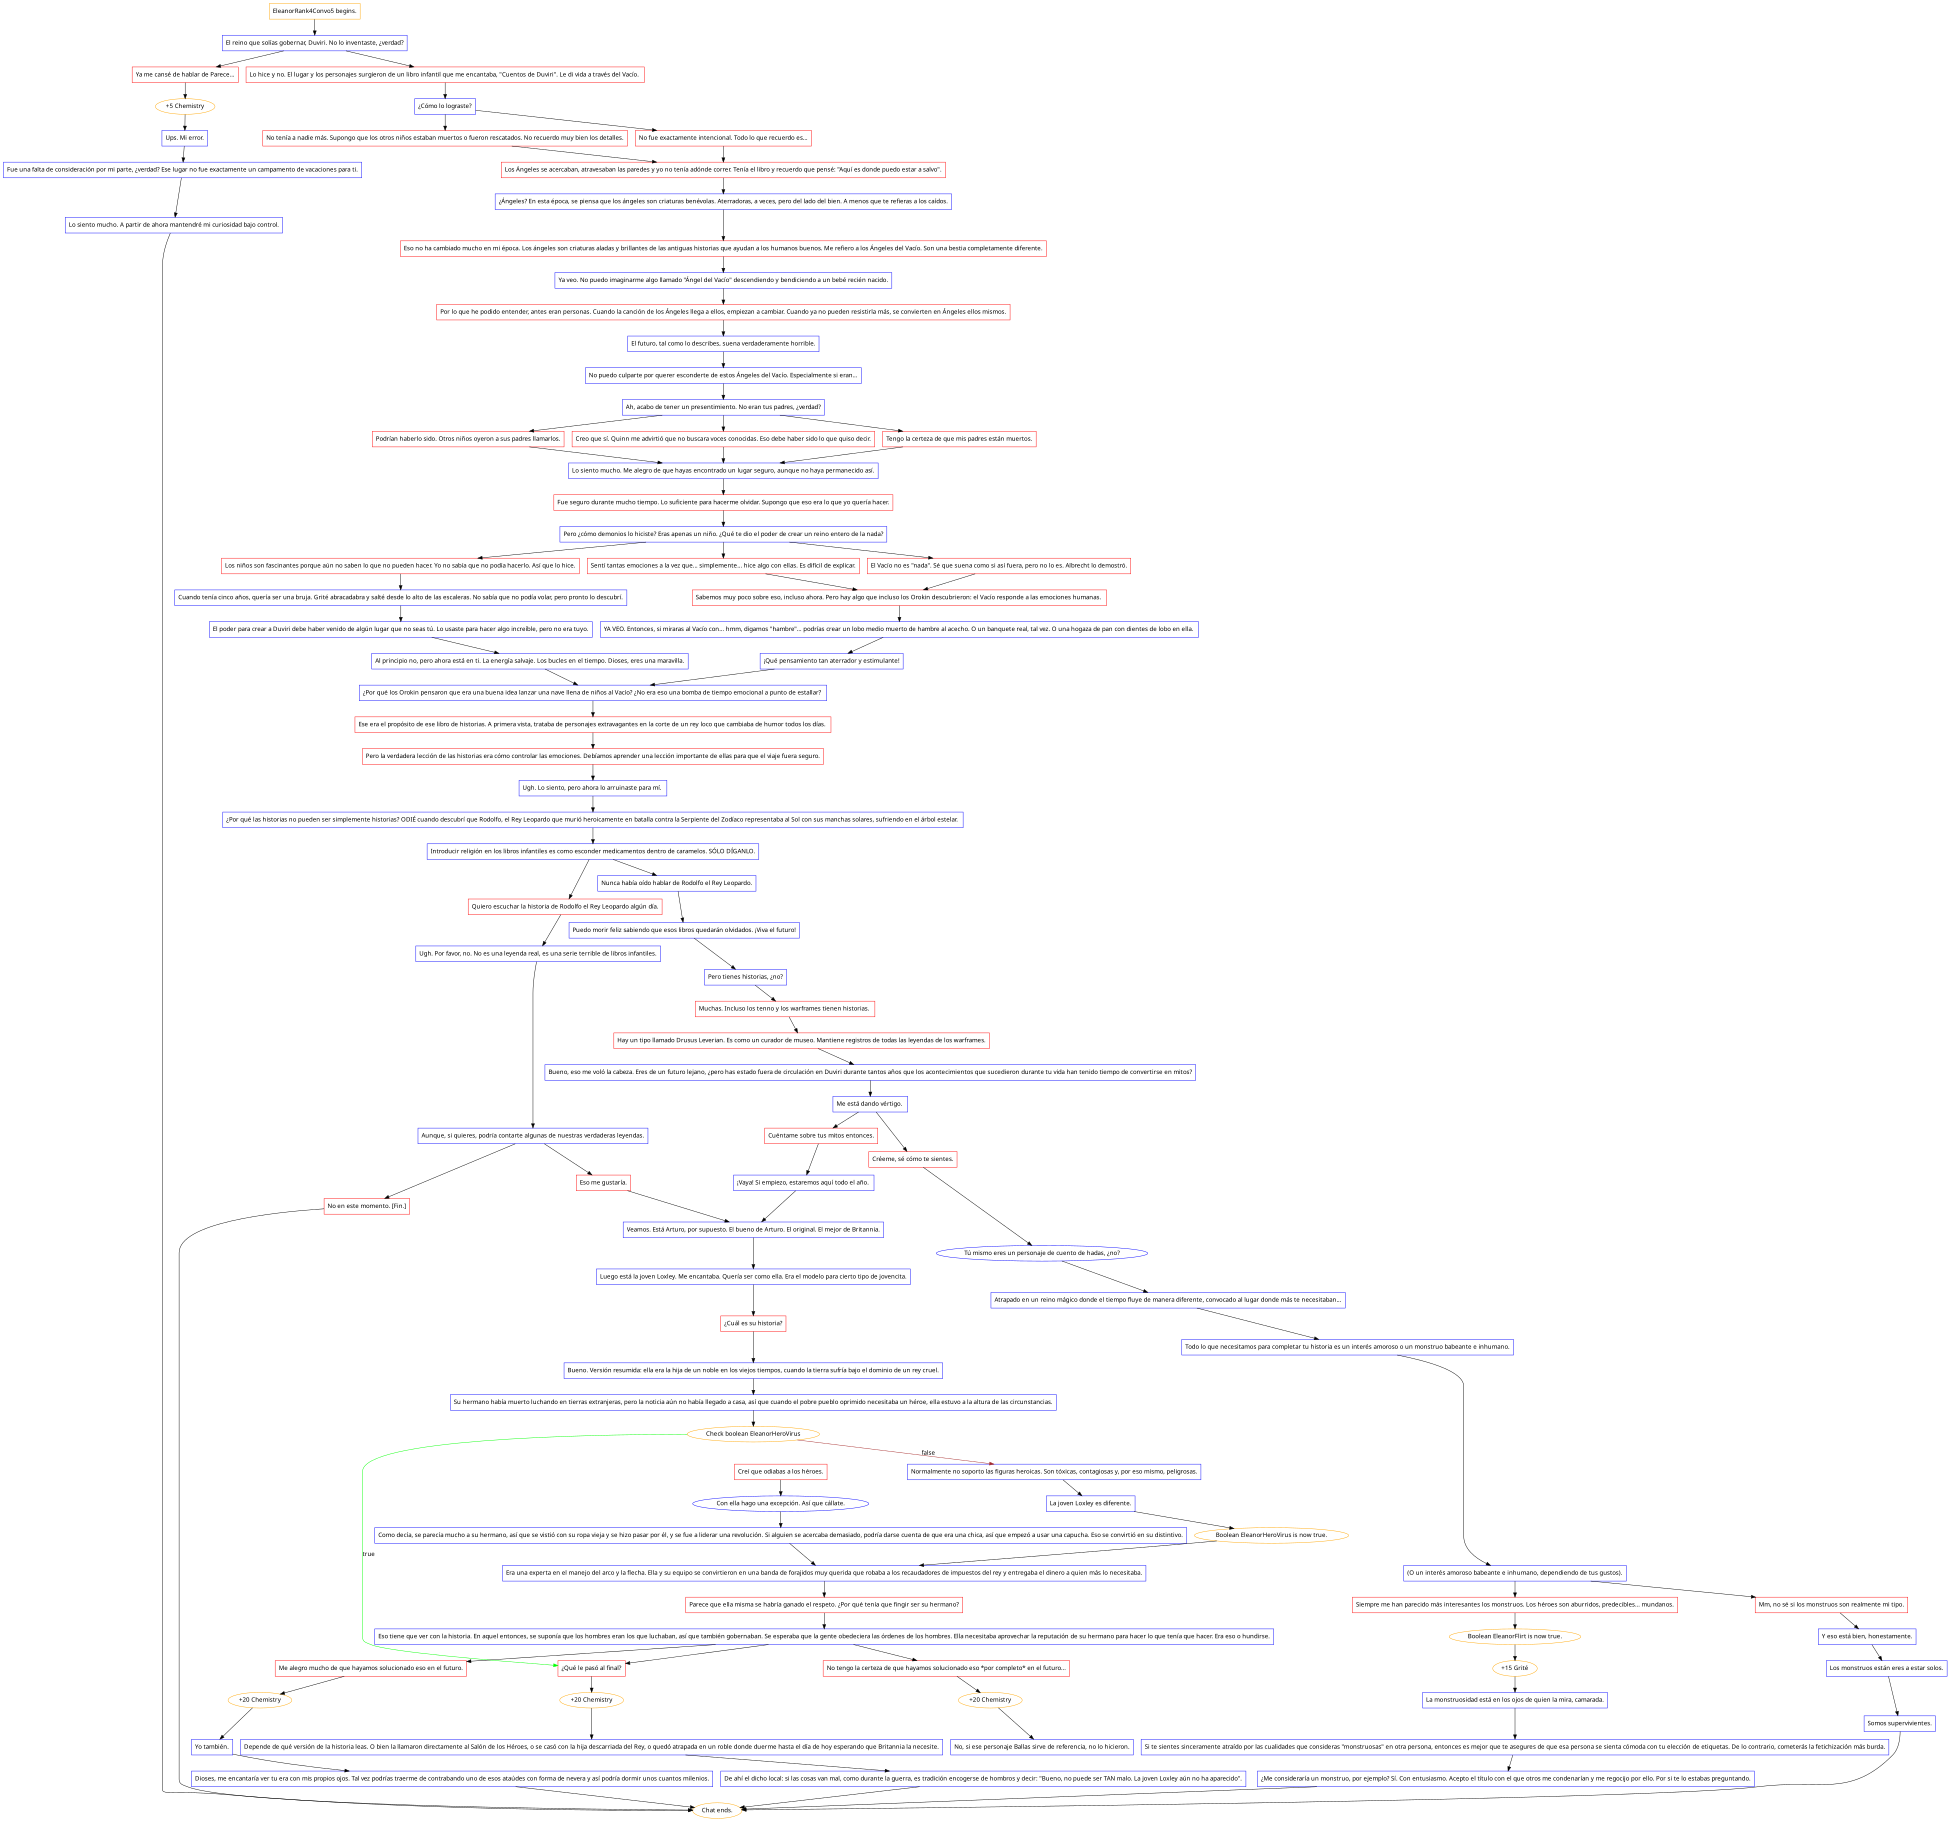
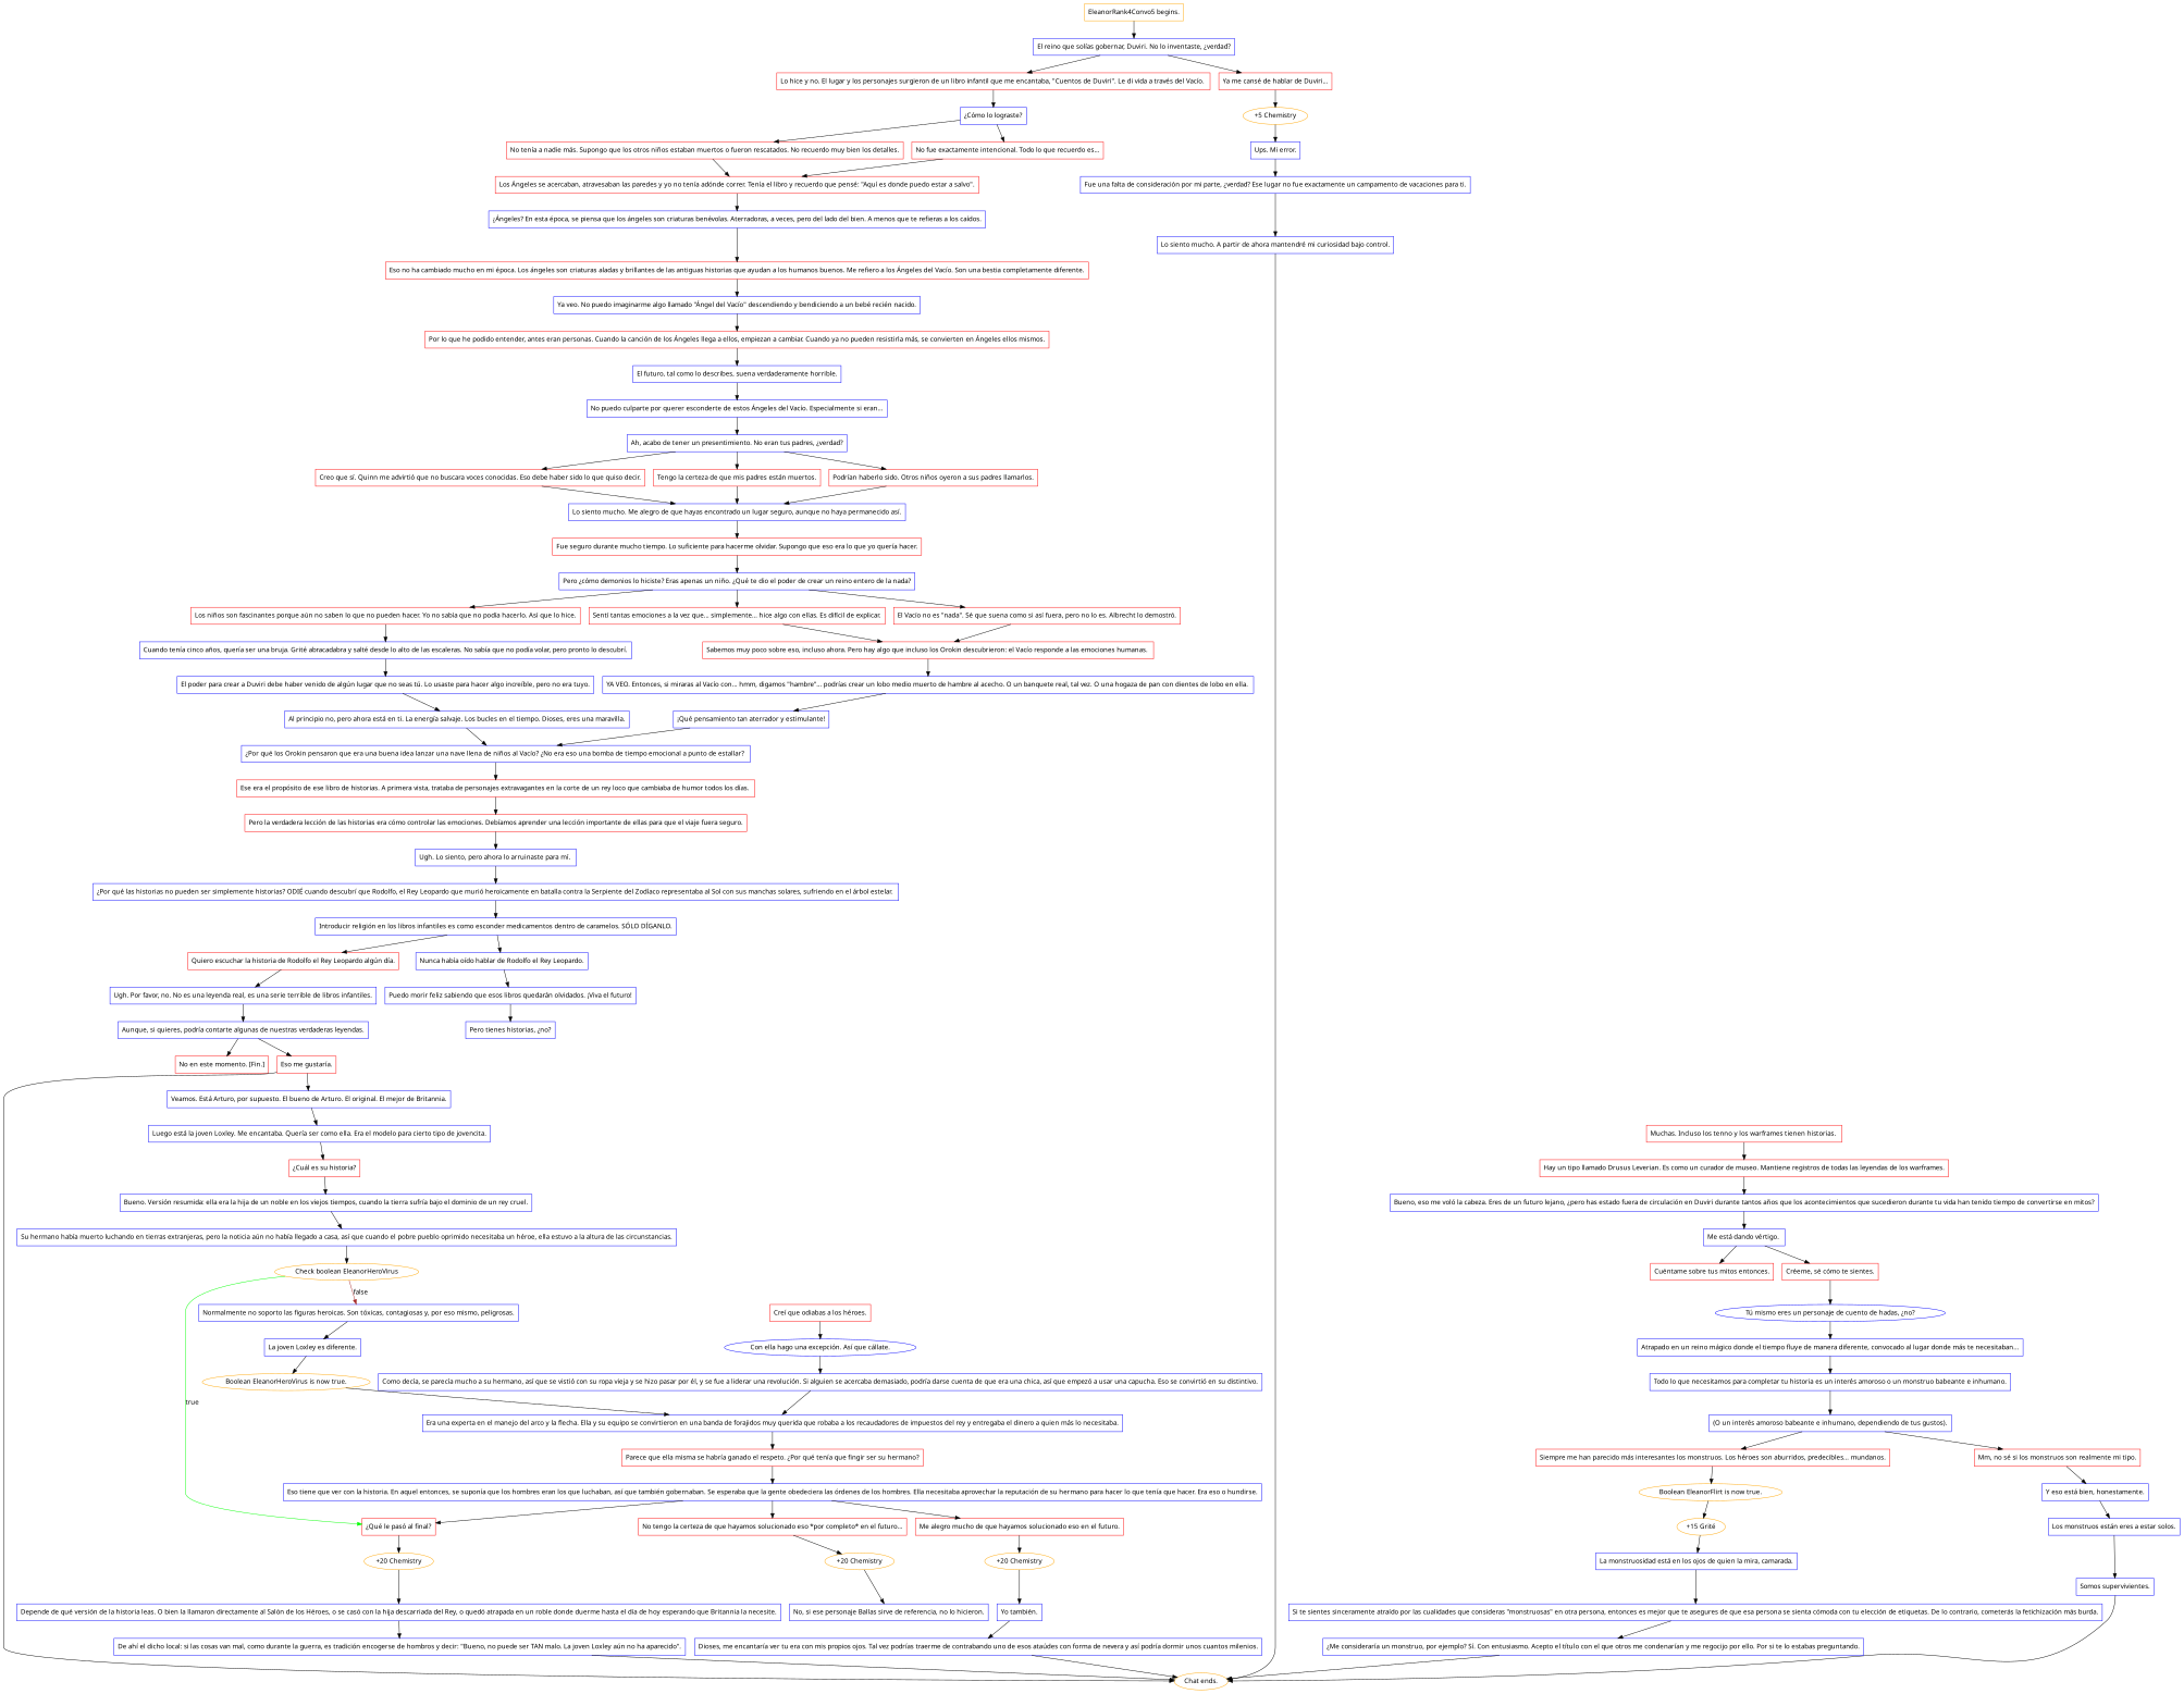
  digraph {
    fontname="Noto Sans"
    node [color=blue fontname="Noto Sans" shape=box]
    edge [fontname="Noto Sans"]
    "EleanorRank4Convo5 begins." [color=orange]
    n2 [label="El reino que solías gobernar, Duviri. No lo inventaste, ¿verdad?"]
    n3 [color=red label="Lo hice y no. El lugar y los personajes surgieron de un libro infantil que me encantaba, \"Cuentos de Duviri\". Le di vida a través del Vacío. "]
-   n4 [color=red label="Ya me cansé de hablar de Parece..."]
+   n4 [color=red label="Ya me cansé de hablar de Duviri..."]
    n5 [label="¿Cómo lo lograste?"]
    n6 [color=orange label="+5 Chemistry" shape=""]
    n7 [color=red label="No tenía a nadie más. Supongo que los otros niños estaban muertos o fueron rescatados. No recuerdo muy bien los detalles."]
    n8 [color=red label="No fue exactamente intencional. Todo lo que recuerdo es…"]
    n9 [label="Ups. Mi error."]
    n10 [color=red label="Los Ángeles se acercaban, atravesaban las paredes y yo no tenía adónde correr. Tenía el libro y recuerdo que pensé: \"Aquí es donde puedo estar a salvo\"."]
    n11 [label="Fue una falta de consideración por mi parte, ¿verdad? Ese lugar no fue exactamente un campamento de vacaciones para ti."]
    n12 [label="¿Ángeles? En esta época, se piensa que los ángeles son criaturas benévolas. Aterradoras, a veces, pero del lado del bien. A menos que te refieras a los caídos."]
    n13 [label="Lo siento mucho. A partir de ahora mantendré mi curiosidad bajo control."]
    n14 [color=red label="Eso no ha cambiado mucho en mi época. Los ángeles son criaturas aladas y brillantes de las antiguas historias que ayudan a los humanos buenos. Me refiero a los Ángeles del Vacío. Son una bestia completamente diferente."]
    "Chat ends." [color=orange shape=""]
    n16 [label="Ya veo. No puedo imaginarme algo llamado \"Ángel del Vacío\" descendiendo y bendiciendo a un bebé recién nacido."]
    n17 [color=red label="Por lo que he podido entender, antes eran personas. Cuando la canción de los Ángeles llega a ellos, empiezan a cambiar. Cuando ya no pueden resistirla más, se convierten en Ángeles ellos mismos."]
    n18 [label="El futuro, tal como lo describes, suena verdaderamente horrible."]
    n19 [label="No puedo culparte por querer esconderte de estos Ángeles del Vacío. Especialmente si eran…"]
    n20 [label="Ah, acabo de tener un presentimiento. No eran tus padres, ¿verdad?"]
    n21 [color=red label="Tengo la certeza de que mis padres están muertos."]
    n22 [color=red label="Podrían haberlo sido. Otros niños oyeron a sus padres llamarlos."]
    n23 [color=red label="Creo que sí. Quinn me advirtió que no buscara voces conocidas. Eso debe haber sido lo que quiso decir."]
    n24 [label="Lo siento mucho. Me alegro de que hayas encontrado un lugar seguro, aunque no haya permanecido así."]
    n25 [color=red label="Fue seguro durante mucho tiempo. Lo suficiente para hacerme olvidar. Supongo que eso era lo que yo quería hacer."]
    n26 [label="Pero ¿cómo demonios lo hiciste? Eras apenas un niño. ¿Qué te dio el poder de crear un reino entero de la nada?"]
    n27 [color=red label="Los niños son fascinantes porque aún no saben lo que no pueden hacer. Yo no sabía que no podía hacerlo. Así que lo hice."]
    n28 [color=red label="Sentí tantas emociones a la vez que... simplemente... hice algo con ellas. Es difícil de explicar."]
    n29 [color=red label="El Vacío no es \"nada\". Sé que suena como si así fuera, pero no lo es. Albrecht lo demostró."]
    n30 [label="Cuando tenía cinco años, quería ser una bruja. Grité abracadabra y salté desde lo alto de las escaleras. No sabía que no podía volar, pero pronto lo descubrí."]
    n31 [color=red label="Sabemos muy poco sobre eso, incluso ahora. Pero hay algo que incluso los Orokin descubrieron: el Vacío responde a las emociones humanas. "]
    n32 [label="El poder para crear a Duviri debe haber venido de algún lugar que no seas tú. Lo usaste para hacer algo increíble, pero no era tuyo."]
    n33 [label="YA VEO. Entonces, si miraras al Vacío con… hmm, digamos \"hambre\"… podrías crear un lobo medio muerto de hambre al acecho. O un banquete real, tal vez. O una hogaza de pan con dientes de lobo en ella. "]
    n34 [label="Al principio no, pero ahora está en ti. La energía salvaje. Los bucles en el tiempo. Dioses, eres una maravilla."]
    n35 [label="¡Qué pensamiento tan aterrador y estimulante!"]
    n36 [label="¿Por qué los Orokin pensaron que era una buena idea lanzar una nave llena de niños al Vacío? ¿No era eso una bomba de tiempo emocional a punto de estallar? "]
    n37 [color=red label="Ese era el propósito de ese libro de historias. A primera vista, trataba de personajes extravagantes en la corte de un rey loco que cambiaba de humor todos los días. "]
    n38 [color=red label="Pero la verdadera lección de las historias era cómo controlar las emociones. Debíamos aprender una lección importante de ellas para que el viaje fuera seguro."]
    n39 [label="Ugh. Lo siento, pero ahora lo arruinaste para mí. "]
    n40 [label="¿Por qué las historias no pueden ser simplemente historias? ODIÉ cuando descubrí que Rodolfo, el Rey Leopardo que murió heroicamente en batalla contra la Serpiente del Zodíaco representaba al Sol con sus manchas solares, sufriendo en el árbol estelar. "]
    n41 [label="Introducir religión en los libros infantiles es como esconder medicamentos dentro de caramelos. SÓLO DÍGANLO."]
    n42 [label="Nunca había oído hablar de Rodolfo el Rey Leopardo."]
    n43 [color=red label="Quiero escuchar la historia de Rodolfo el Rey Leopardo algún día."]
    n44 [label="Puedo morir feliz sabiendo que esos libros quedarán olvidados. ¡Viva el futuro!"]
    n45 [label="Ugh. Por favor, no. No es una leyenda real, es una serie terrible de libros infantiles."]
    n46 [label="Pero tienes historias, ¿no?"]
    n47 [label="Aunque, si quieres, podría contarte algunas de nuestras verdaderas leyendas."]
    n48 [color=red label="Muchas. Incluso los tenno y los warframes tienen historias. "]
    n49 [color=red label="Eso me gustaría."]
    n50 [color=red label="No en este momento. [Fin.]"]
    n51 [color=red label="Hay un tipo llamado Drusus Leverian. Es como un curador de museo. Mantiene registros de todas las leyendas de los warframes."]
    n52 [label="Veamos. Está Arturo, por supuesto. El bueno de Arturo. El original. El mejor de Britannia."]
    n53 [label="Bueno, eso me voló la cabeza. Eres de un futuro lejano, ¿pero has estado fuera de circulación en Duviri durante tantos años que los acontecimientos que sucedieron durante tu vida han tenido tiempo de convertirse en mitos?"]
    n54 [label="Luego está la joven Loxley. Me encantaba. Quería ser como ella. Era el modelo para cierto tipo de jovencita."]
    n55 [label="Me está dando vértigo. "]
    n56 [color=red label="¿Cuál es su historia?"]
    n57 [color=red label="Créeme, sé cómo te sientes."]
    n58 [color=red label="Cuéntame sobre tus mitos entonces."]
    n59 [label="Bueno. Versión resumida: ella era la hija de un noble en los viejos tiempos, cuando la tierra sufría bajo el dominio de un rey cruel."]
    n60 [label="Tú mismo eres un personaje de cuento de hadas, ¿no?" shape=ellipse]
-   n61 [label="¡Vaya! Si empiezo, estaremos aquí todo el año. "]
    n62 [label="Su hermano había muerto luchando en tierras extranjeras, pero la noticia aún no había llegado a casa, así que cuando el pobre pueblo oprimido necesitaba un héroe, ella estuvo a la altura de las circunstancias."]
    n63 [label="Atrapado en un reino mágico donde el tiempo fluye de manera diferente, convocado al lugar donde más te necesitaban..."]
    n64 [color=orange label="Check boolean EleanorHeroVirus" shape=""]
    n65 [label="Todo lo que necesitamos para completar tu historia es un interés amoroso o un monstruo babeante e inhumano."]
    n66 [label="Normalmente no soporto las figuras heroicas. Son tóxicas, contagiosas y, por eso mismo, peligrosas."]
    n67 [color=red label="¿Qué le pasó al final?"]
    n68 [label="(O un interés amoroso babeante e inhumano, dependiendo de tus gustos)."]
    n69 [color=red label="Creí que odiabas a los héroes."]
    n70 [label="Con ella hago una excepción. Así que cállate." shape=ellipse]
    n71 [label="La joven Loxley es diferente."]
    n72 [color=red label="Siempre me han parecido más interesantes los monstruos. Los héroes son aburridos, predecibles... mundanos."]
    n73 [color=red label="Mm, no sé si los monstruos son realmente mi tipo."]
    n74 [label="Como decía, se parecía mucho a su hermano, así que se vistió con su ropa vieja y se hizo pasar por él, y se fue a liderar una revolución. Si alguien se acercaba demasiado, podría darse cuenta de que era una chica, así que empezó a usar una capucha. Eso se convirtió en su distintivo."]
    n75 [color=orange label="Boolean EleanorHeroVirus is now true." shape=""]
    n76 [color=orange label="Boolean EleanorFlirt is now true." shape=""]
    n77 [label="Y eso está bien, honestamente."]
    n78 [label="Era una experta en el manejo del arco y la flecha. Ella y su equipo se convirtieron en una banda de forajidos muy querida que robaba a los recaudadores de impuestos del rey y entregaba el dinero a quien más lo necesitaba."]
    n79 [color=orange label="+15 Grité" shape=""]
    n80 [label="Los monstruos están eres a estar solos."]
    n81 [color=red label="Parece que ella misma se habría ganado el respeto. ¿Por qué tenía que fingir ser su hermano?"]
    n82 [label="La monstruosidad está en los ojos de quien la mira, camarada."]
    n83 [label="Somos supervivientes."]
    n84 [label="Eso tiene que ver con la historia. En aquel entonces, se suponía que los hombres eran los que luchaban, así que también gobernaban. Se esperaba que la gente obedeciera las órdenes de los hombres. Ella necesitaba aprovechar la reputación de su hermano para hacer lo que tenía que hacer. Era eso o hundirse."]
    n85 [label="Si te sientes sinceramente atraído por las cualidades que consideras \"monstruosas\" en otra persona, entonces es mejor que te asegures de que esa persona se sienta cómoda con tu elección de etiquetas. De lo contrario, cometerás la fetichización más burda."]
    n86 [color=red label="Me alegro mucho de que hayamos solucionado eso en el futuro."]
    n87 [color=red label="No tengo la certeza de que hayamos solucionado eso *por completo* en el futuro..."]
    n88 [label="¿Me consideraría un monstruo, por ejemplo? Sí. Con entusiasmo. Acepto el título con el que otros me condenarían y me regocijo por ello. Por si te lo estabas preguntando."]
    n89 [color=orange label="+20 Chemistry" shape=""]
    n90 [color=orange label="+20 Chemistry" shape=""]
    n91 [color=orange label="+20 Chemistry" shape=""]
    n92 [label="Depende de qué versión de la historia leas. O bien la llamaron directamente al Salón de los Héroes, o se casó con la hija descarriada del Rey, o quedó atrapada en un roble donde duerme hasta el día de hoy esperando que Britannia la necesite."]
    n93 [label="Yo también."]
    n94 [label="No, si ese personaje Ballas sirve de referencia, no lo hicieron."]
    n95 [label="De ahí el dicho local: si las cosas van mal, como durante la guerra, es tradición encogerse de hombros y decir: \"Bueno, no puede ser TAN malo. La joven Loxley aún no ha aparecido\"."]
    n96 [label="Dioses, me encantaría ver tu era con mis propios ojos. Tal vez podrías traerme de contrabando uno de esos ataúdes con forma de nevera y así podría dormir unos cuantos milenios."]
    "EleanorRank4Convo5 begins." -> n2
    n2 -> n3
    n2 -> n4
    n3 -> n5
    n4 -> n6
    n5 -> n7
    n5 -> n8
    n6 -> n9
    n7 -> n10
    n8 -> n10
    n9 -> n11
    n10 -> n12
    n11 -> n13
    n12 -> n14
    n13 -> "Chat ends."
    n14 -> n16
    n16 -> n17
    n17 -> n18
    n18 -> n19
    n19 -> n20
    n20 -> n21
    n20 -> n22
    n20 -> n23
    n21 -> n24
    n22 -> n24
    n23 -> n24
    n24 -> n25
    n25 -> n26
    n26 -> n27
    n26 -> n28
    n26 -> n29
    n27 -> n30
    n28 -> n31
    n29 -> n31
    n30 -> n32
    n31 -> n33
    n32 -> n34
    n33 -> n35
    n34 -> n36
    n35 -> n36
    n36 -> n37
    n37 -> n38
    n38 -> n39
    n39 -> n40
    n40 -> n41
    n41 -> n42
    n41 -> n43
    n42 -> n44
    n43 -> n45
    n44 -> n46
    n45 -> n47
-   n46 -> n48
    n47 -> n49
    n47 -> n50
    n48 -> n51
    n49 -> n52
-   n50 -> "Chat ends."
+   n49 -> "Chat ends."
    n51 -> n53
    n52 -> n54
    n53 -> n55
    n54 -> n56
    n55 -> n57
    n55 -> n58
    n56 -> n59
    n57 -> n60
-   n58 -> n61
    n59 -> n62
    n60 -> n63
-   n61 -> n52
    n62 -> n64
    n63 -> n65
    n64 -> n66 [color=brown label=false]
    n64 -> n67 [color=green label=true]
    n65 -> n68
    n66 -> n71
    n67 -> n89
    n68 -> n72
    n68 -> n73
    n69 -> n70
    n70 -> n74
    n71 -> n75
    n72 -> n76
    n73 -> n77
    n74 -> n78
    n75 -> n78
    n76 -> n79
    n77 -> n80
    n78 -> n81
    n79 -> n82
    n80 -> n83
    n81 -> n84
    n82 -> n85
    n83 -> "Chat ends."
    n84 -> n67
    n84 -> n86
    n84 -> n87
    n85 -> n88
    n86 -> n90
    n87 -> n91
    n88 -> "Chat ends."
    n89 -> n92
    n90 -> n93
    n91 -> n94
    n92 -> n95
    n93 -> n96
    n95 -> "Chat ends."
    n96 -> "Chat ends."
  }
